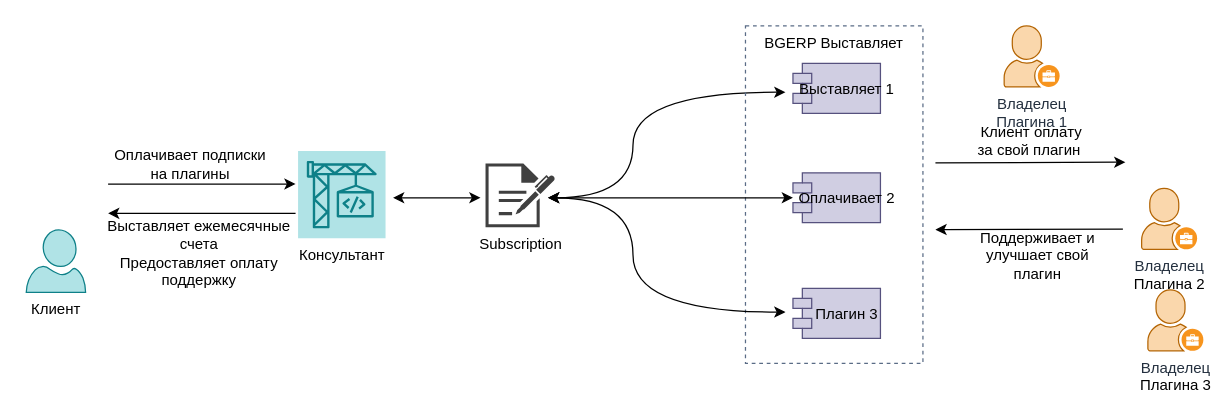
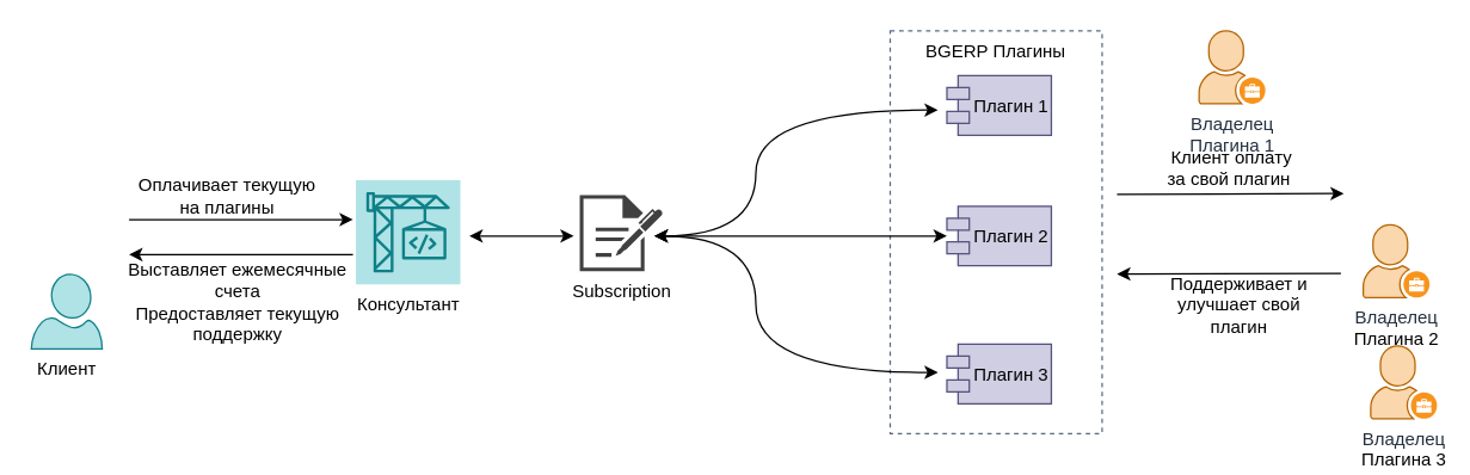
  <mxCell id="0" />
  <mxCell id="1" parent="0" />
  <mxCell id="2" style="edgeStyle=orthogonalEdgeStyle;curved=1;rounded=0;orthogonalLoop=1;jettySize=auto;html=1;entryX=0;entryY=0.5;entryDx=0;entryDy=0;startArrow=classic;startFill=1;" parent="1" edge="1"><mxGeometry relative="1" as="geometry"><mxPoint x="314" y="157.5" as="sourcePoint" /><mxPoint x="384" y="157.5" as="targetPoint" /></mxGeometry></mxCell>
  <mxCell id="3" style="edgeStyle=orthogonalEdgeStyle;curved=1;rounded=0;orthogonalLoop=1;jettySize=auto;html=1;exitX=1;exitY=0.5;exitDx=0;exitDy=0;startArrow=classic;startFill=1;" parent="1" edge="1"><mxGeometry relative="1" as="geometry"><Array as="points"><mxPoint x="506" y="158" /><mxPoint x="506" y="73" /></Array><mxPoint x="628" y="73" as="targetPoint" /><mxPoint x="438" y="157.5" as="sourcePoint" /></mxGeometry></mxCell>
- <mxCell id="4" value="BGERP Выставляет" style="fillColor=none;strokeColor=#5A6C86;dashed=1;verticalAlign=top;fontStyle=0;fontColor=#000000;" parent="1" vertex="1"><mxGeometry x="596" y="20" width="142" height="270" as="geometry" /></mxCell>
+ <mxCell id="4" value="BGERP Плагины" style="fillColor=none;strokeColor=#5A6C86;dashed=1;verticalAlign=top;fontStyle=0;fontColor=#000000;" parent="1" vertex="1"><mxGeometry x="596" y="20" width="142" height="270" as="geometry" /></mxCell>
  <mxCell id="5" value="" style="endArrow=classic;html=1;rounded=0;curved=1;" parent="1" edge="1"><mxGeometry width="50" height="50" relative="1" as="geometry"><mxPoint x="86" y="146.5" as="sourcePoint" /><mxPoint x="236" y="146.5" as="targetPoint" /></mxGeometry></mxCell>
- <mxCell id="6" value="Оплачивает подписки&lt;br&gt;на плагины" style="text;html=1;strokeColor=none;fillColor=none;align=center;verticalAlign=middle;whiteSpace=wrap;rounded=0;" parent="1" vertex="1"><mxGeometry x="88" y="116.25" width="128" height="30" as="geometry" /></mxCell>
+ <mxCell id="6" value="Оплачивает текущую&lt;br&gt;на плагины" style="text;html=1;strokeColor=none;fillColor=none;align=center;verticalAlign=middle;whiteSpace=wrap;rounded=0;" parent="1" vertex="1"><mxGeometry x="88" y="116.25" width="128" height="30" as="geometry" /></mxCell>
  <mxCell id="7" value="" style="endArrow=classic;html=1;rounded=0;curved=1;" parent="1" edge="1"><mxGeometry width="50" height="50" relative="1" as="geometry"><mxPoint x="236" y="170" as="sourcePoint" /><mxPoint x="86" y="170" as="targetPoint" /></mxGeometry></mxCell>
- <mxCell id="8" value="Выставляет ежемесячные счета&lt;br&gt;Предоставляет оплату поддержку" style="text;html=1;strokeColor=none;fillColor=none;align=center;verticalAlign=middle;whiteSpace=wrap;rounded=0;" parent="1" vertex="1"><mxGeometry x="80" y="173" width="158" height="57" as="geometry" /></mxCell>
+ <mxCell id="8" value="Выставляет ежемесячные счета&lt;br&gt;Предоставляет текущую поддержку" style="text;html=1;strokeColor=none;fillColor=none;align=center;verticalAlign=middle;whiteSpace=wrap;rounded=0;" parent="1" vertex="1"><mxGeometry x="80" y="173" width="158" height="57" as="geometry" /></mxCell>
  <mxCell id="9" value="Клиент оплату&lt;br&gt;за свой плагин&amp;nbsp;" style="text;html=1;strokeColor=none;fillColor=none;align=center;verticalAlign=middle;whiteSpace=wrap;rounded=0;fontSize=12;" parent="1" vertex="1"><mxGeometry x="744" y="99" width="162" height="25" as="geometry" /></mxCell>
  <mxCell id="10" value="" style="endArrow=classic;html=1;rounded=0;curved=1;" parent="1" edge="1"><mxGeometry width="50" height="50" relative="1" as="geometry"><mxPoint y="129.52" as="sourcePoint" x="748" /><mxPoint x="900" y="129.02" as="targetPoint" /></mxGeometry></mxCell>
  <mxCell id="11" value="" style="endArrow=classic;html=1;rounded=0;curved=1;" parent="1" edge="1"><mxGeometry width="50" height="50" relative="1" as="geometry"><mxPoint x="898" y="182.52" as="sourcePoint" /><mxPoint x="748" y="183.02" as="targetPoint" /></mxGeometry></mxCell>
  <mxCell id="12" value="Поддерживает и улучшает свой плагин" style="text;html=1;strokeColor=none;fillColor=none;align=center;verticalAlign=middle;whiteSpace=wrap;rounded=0;" parent="1" vertex="1"><mxGeometry x="769" y="187.5" width="122" height="32.5" as="geometry" /></mxCell>
  <mxCell id="13" style="edgeStyle=orthogonalEdgeStyle;curved=1;rounded=0;orthogonalLoop=1;jettySize=auto;html=1;exitX=1;exitY=0.5;exitDx=0;exitDy=0;startArrow=classic;startFill=1;" parent="1" edge="1"><mxGeometry relative="1" as="geometry"><mxPoint x="438" y="157.5" as="sourcePoint" /><mxPoint x="634" y="157.5" as="targetPoint" /><Array as="points"><mxPoint x="486" y="158" /><mxPoint x="486" y="158" /></Array></mxGeometry></mxCell>
  <mxCell id="14" style="edgeStyle=orthogonalEdgeStyle;curved=1;rounded=0;orthogonalLoop=1;jettySize=auto;html=1;exitX=1;exitY=0.5;exitDx=0;exitDy=0;startArrow=classic;startFill=1;" parent="1" edge="1"><mxGeometry relative="1" as="geometry"><mxPoint x="438" y="157.5" as="sourcePoint" /><mxPoint x="628" y="249" as="targetPoint" /><Array as="points"><mxPoint x="506" y="158" /><mxPoint x="506" y="249" /></Array></mxGeometry></mxCell>
  <mxCell id="15" value="&lt;span&gt;Клиент&lt;/span&gt;" style="verticalLabelPosition=bottom;html=1;verticalAlign=top;align=center;strokeColor=#0e8088;fillColor=#b0e3e6;shape=mxgraph.azure.user;labelBackgroundColor=none;" parent="1" vertex="1"><mxGeometry x="20.5" y="183.25" width="47.5" height="50" as="geometry" /></mxCell>
  <mxCell id="16" value="&lt;span style=&quot;color: rgb(35 , 47 , 62)&quot;&gt;Владелец&lt;br&gt;Плагина 1&lt;/span&gt;" style="shadow=0;dashed=0;html=1;strokeColor=#b46504;fillColor=#fad7ac;labelPosition=center;verticalLabelPosition=bottom;verticalAlign=top;align=center;outlineConnect=0;shape=mxgraph.veeam.company_owner;labelBackgroundColor=none;direction=east;" parent="1" vertex="1"><mxGeometry x="803" y="20" width="44.4" height="48.8" as="geometry" /></mxCell>
  <mxCell id="17" value="&lt;font color=&quot;#232f3e&quot;&gt;Владелец&lt;br&gt;&lt;/font&gt;Плагина 2" style="shadow=0;dashed=0;html=1;strokeColor=#b46504;fillColor=#fad7ac;labelPosition=center;verticalLabelPosition=bottom;verticalAlign=top;align=center;outlineConnect=0;shape=mxgraph.veeam.company_owner;labelBackgroundColor=none;direction=east;" parent="1" vertex="1"><mxGeometry x="913" y="150" width="44.4" height="48.8" as="geometry" /></mxCell>
  <mxCell id="18" value="&lt;font color=&quot;#232f3e&quot;&gt;Владелец&lt;br&gt;&lt;/font&gt;Плагина 3" style="shadow=0;dashed=0;html=1;strokeColor=#b46504;fillColor=#fad7ac;labelPosition=center;verticalLabelPosition=bottom;verticalAlign=top;align=center;outlineConnect=0;shape=mxgraph.veeam.company_owner;labelBackgroundColor=none;direction=east;" parent="1" vertex="1"><mxGeometry x="918" y="231.2" width="44.4" height="48.8" as="geometry" /></mxCell>
- <mxCell id="19" value="Выставляет 1 " style="shape=module;align=left;spacingLeft=20;align=center;verticalAlign=middle;labelBackgroundColor=none;fillColor=#d0cee2;jettyWidth=15;jettyHeight=8;strokeColor=#56517e;" parent="1" vertex="1"><mxGeometry x="634" y="50" width="70" height="40" as="geometry" /></mxCell>
- <mxCell id="20" value="Оплачивает 2 " style="shape=module;align=left;spacingLeft=20;align=center;verticalAlign=middle;labelBackgroundColor=none;fillColor=#d0cee2;jettyWidth=15;jettyHeight=8;strokeColor=#56517e;" parent="1" vertex="1"><mxGeometry x="634" y="137.5" width="70" height="40" as="geometry" /></mxCell>
+ <mxCell id="19" value="Плагин 1 " style="shape=module;align=left;spacingLeft=20;align=center;verticalAlign=middle;labelBackgroundColor=none;fillColor=#d0cee2;jettyWidth=15;jettyHeight=8;strokeColor=#56517e;" parent="1" vertex="1"><mxGeometry x="634" y="50" width="70" height="40" as="geometry" /></mxCell>
+ <mxCell id="20" value="Плагин 2 " style="shape=module;align=left;spacingLeft=20;align=center;verticalAlign=middle;labelBackgroundColor=none;fillColor=#d0cee2;jettyWidth=15;jettyHeight=8;strokeColor=#56517e;" parent="1" vertex="1"><mxGeometry x="634" y="137.5" width="70" height="40" as="geometry" /></mxCell>
  <mxCell id="21" value="Плагин 3 " style="shape=module;align=left;spacingLeft=20;align=center;verticalAlign=middle;labelBackgroundColor=none;fillColor=#d0cee2;jettyWidth=15;jettyHeight=8;strokeColor=#56517e;" parent="1" vertex="1"><mxGeometry x="634" y="230" width="70" height="40" as="geometry" /></mxCell>
  <mxCell id="22" value="Консультант" style="sketch=0;points=[[0,0,0],[0.25,0,0],[0.5,0,0],[0.75,0,0],[1,0,0],[0,1,0],[0.25,1,0],[0.5,1,0],[0.75,1,0],[1,1,0],[0,0.25,0],[0,0.5,0],[0,0.75,0],[1,0.25,0],[1,0.5,0],[1,0.75,0]];outlineConnect=0;gradientDirection=north;fillColor=#b0e3e6;strokeColor=#0e8088;dashed=0;verticalLabelPosition=bottom;verticalAlign=top;align=center;html=1;fontSize=12;fontStyle=0;aspect=fixed;shape=mxgraph.aws4.resourceIcon;resIcon=mxgraph.aws4.codebuild;labelBackgroundColor=none;" parent="1" vertex="1"><mxGeometry x="238" y="120" width="70" height="70" as="geometry" /></mxCell>
  <mxCell id="23" value="&lt;span style=&quot;background-color: rgb(255, 255, 255);&quot;&gt;Subscription&lt;/span&gt;" style="sketch=0;pointerEvents=1;shadow=0;dashed=0;html=1;strokeColor=none;fillColor=#404040;labelPosition=center;verticalLabelPosition=bottom;verticalAlign=top;outlineConnect=0;align=center;shape=mxgraph.office.concepts.sign_up;" vertex="1" parent="1"><mxGeometry x="388" y="130" width="55.56" height="51.2" as="geometry" /></mxCell>
